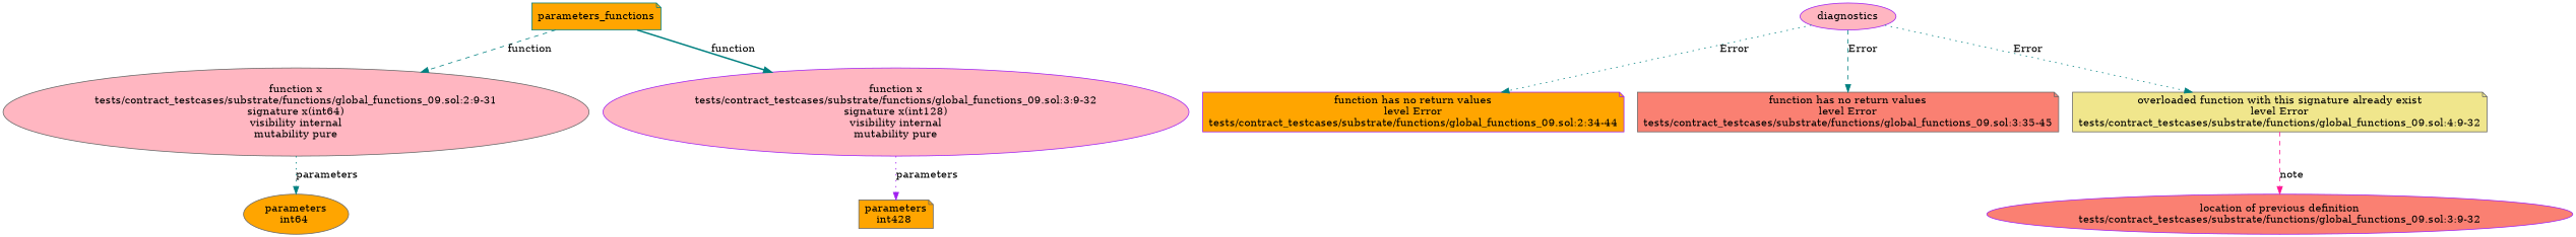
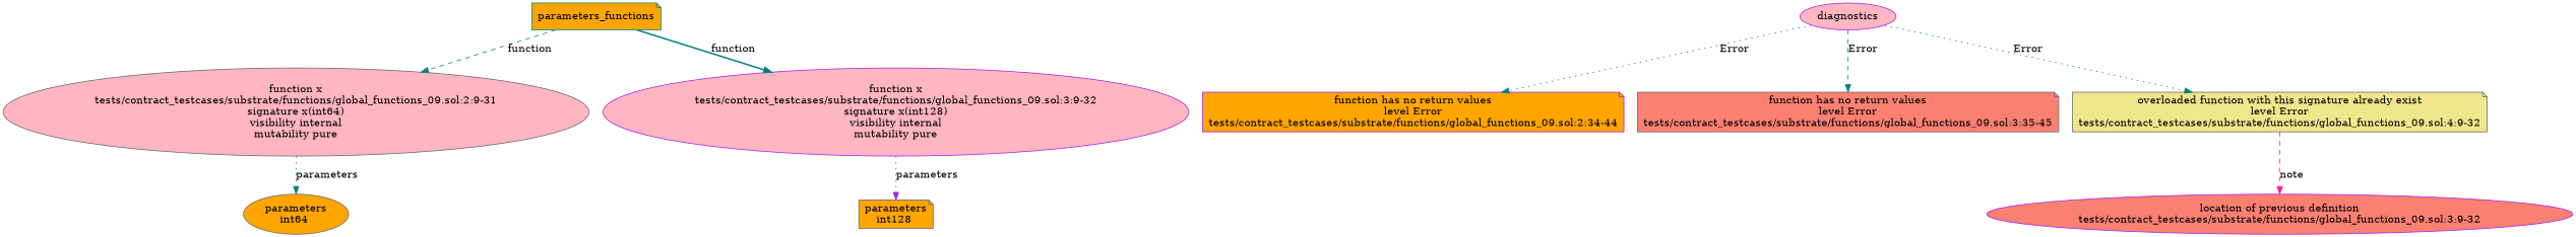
  strict digraph {
    node [color=gray40 fillcolor=orange shape=ellipse style=filled]
    edge [color=teal style=dotted]
    n1 [fillcolor=lightpink label="function x\ntests/contract_testcases/substrate/functions/global_functions_09.sol:2:9-31\nsignature x(int64)\nvisibility internal\nmutability pure"]
    n2 [label="parameters\nint64 "]
    n3 [color=purple fillcolor=lightpink label="function x\ntests/contract_testcases/substrate/functions/global_functions_09.sol:3:9-32\nsignature x(int128)\nvisibility internal\nmutability pure"]
-   n4 [label="parameters\nint428 " shape=note]
+   n4 [label="parameters\nint128 " shape=note]
    n5 [color=purple label="function has no return values\nlevel Error\ntests/contract_testcases/substrate/functions/global_functions_09.sol:2:34-44" shape=note]
    n6 [fillcolor=salmon label="function has no return values\nlevel Error\ntests/contract_testcases/substrate/functions/global_functions_09.sol:3:35-45" shape=note]
    n7 [fillcolor=khaki label="overloaded function with this signature already exist\nlevel Error\ntests/contract_testcases/substrate/functions/global_functions_09.sol:4:9-32" shape=note]
    n8 [color=purple fillcolor=salmon label="location of previous definition\ntests/contract_testcases/substrate/functions/global_functions_09.sol:3:9-32"]
    n9 [color=teal label=parameters_functions shape=note]
    diagnostics [color=purple fillcolor=lightpink]
    n1 -> n2 [label=parameters]
    n3 -> n4 [color=purple label=parameters]
    n7 -> n8 [color=deeppink label=note style=dashed]
    n9 -> n1 [label=function style=dashed]
    n9 -> n3 [label=function style=bold]
    diagnostics -> n5 [label=Error]
    diagnostics -> n6 [label=Error style=dashed]
    diagnostics -> n7 [label=Error]
  }
